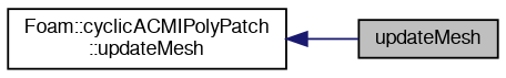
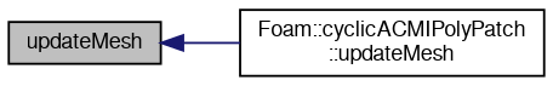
  digraph {
    rankdir=LR
    node [color=black fontname=FreeSans fontsize=10 shape=record]
    n1 [fillcolor=grey75 fontcolor=black height=0.2 label=updateMesh style=filled width=0.4]
    n2 [height=0.2 label="Foam::cyclicACMIPolyPatch\l::updateMesh" width=0.4]
-   n2 -> n1 [color=midnightblue dir=back fontname=FreeSans fontsize=10 labelfontname=FreeSans labelfontsize=10 style=solid]
+   n1 -> n2 [color=midnightblue dir=back fontname=FreeSans fontsize=10 labelfontname=FreeSans labelfontsize=10 style=solid]
  }
